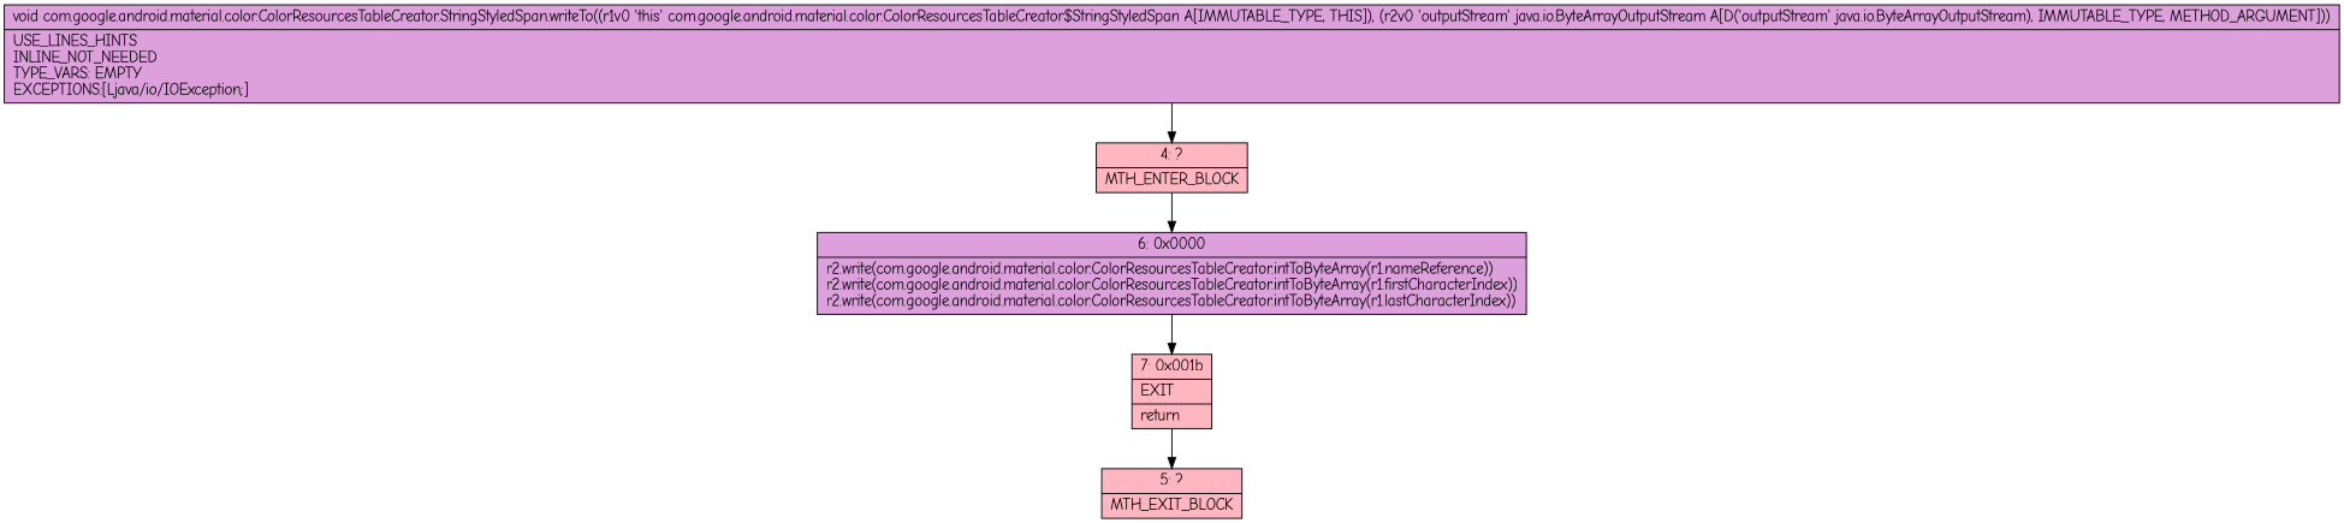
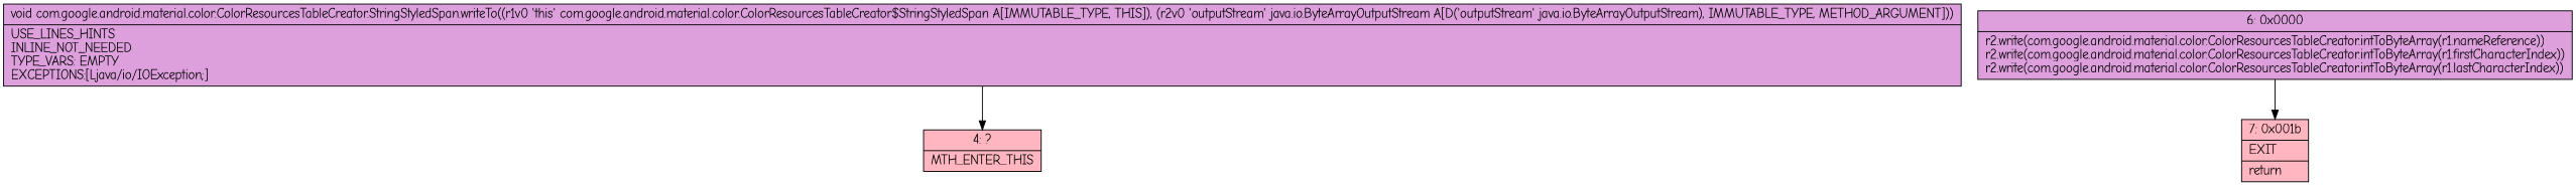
  digraph {
    fontname="Comic Neue"
    node [fillcolor=lightpink fontname="Comic Neue" shape=record style=filled]
    edge [fontname="Comic Neue"]
-   n1 [label="{4\:\ ?|MTH_ENTER_BLOCK\l}"]
+   n1 [label="{4\:\ ?|MTH_ENTER_THIS\l}"]
    n2 [fillcolor=plum label="{6\:\ 0x0000|r2.write(com.google.android.material.color.ColorResourcesTableCreator.intToByteArray(r1.nameReference))\lr2.write(com.google.android.material.color.ColorResourcesTableCreator.intToByteArray(r1.firstCharacterIndex))\lr2.write(com.google.android.material.color.ColorResourcesTableCreator.intToByteArray(r1.lastCharacterIndex))\l}"]
    n3 [label="{7\:\ 0x001b|EXIT\l|return\l}"]
-   n4 [label="{5\:\ ?|MTH_EXIT_BLOCK\l}"]
    n5 [fillcolor=plum label="{void com.google.android.material.color.ColorResourcesTableCreator.StringStyledSpan.writeTo((r1v0 'this' com.google.android.material.color.ColorResourcesTableCreator$StringStyledSpan A[IMMUTABLE_TYPE, THIS]), (r2v0 'outputStream' java.io.ByteArrayOutputStream A[D('outputStream' java.io.ByteArrayOutputStream), IMMUTABLE_TYPE, METHOD_ARGUMENT]))  | USE_LINES_HINTS\lINLINE_NOT_NEEDED\lTYPE_VARS: EMPTY\lEXCEPTIONS:[Ljava\/io\/IOException;]\l}"]
-   n1 -> n2
    n2 -> n3
-   n3 -> n4
    n5 -> n1
  }
